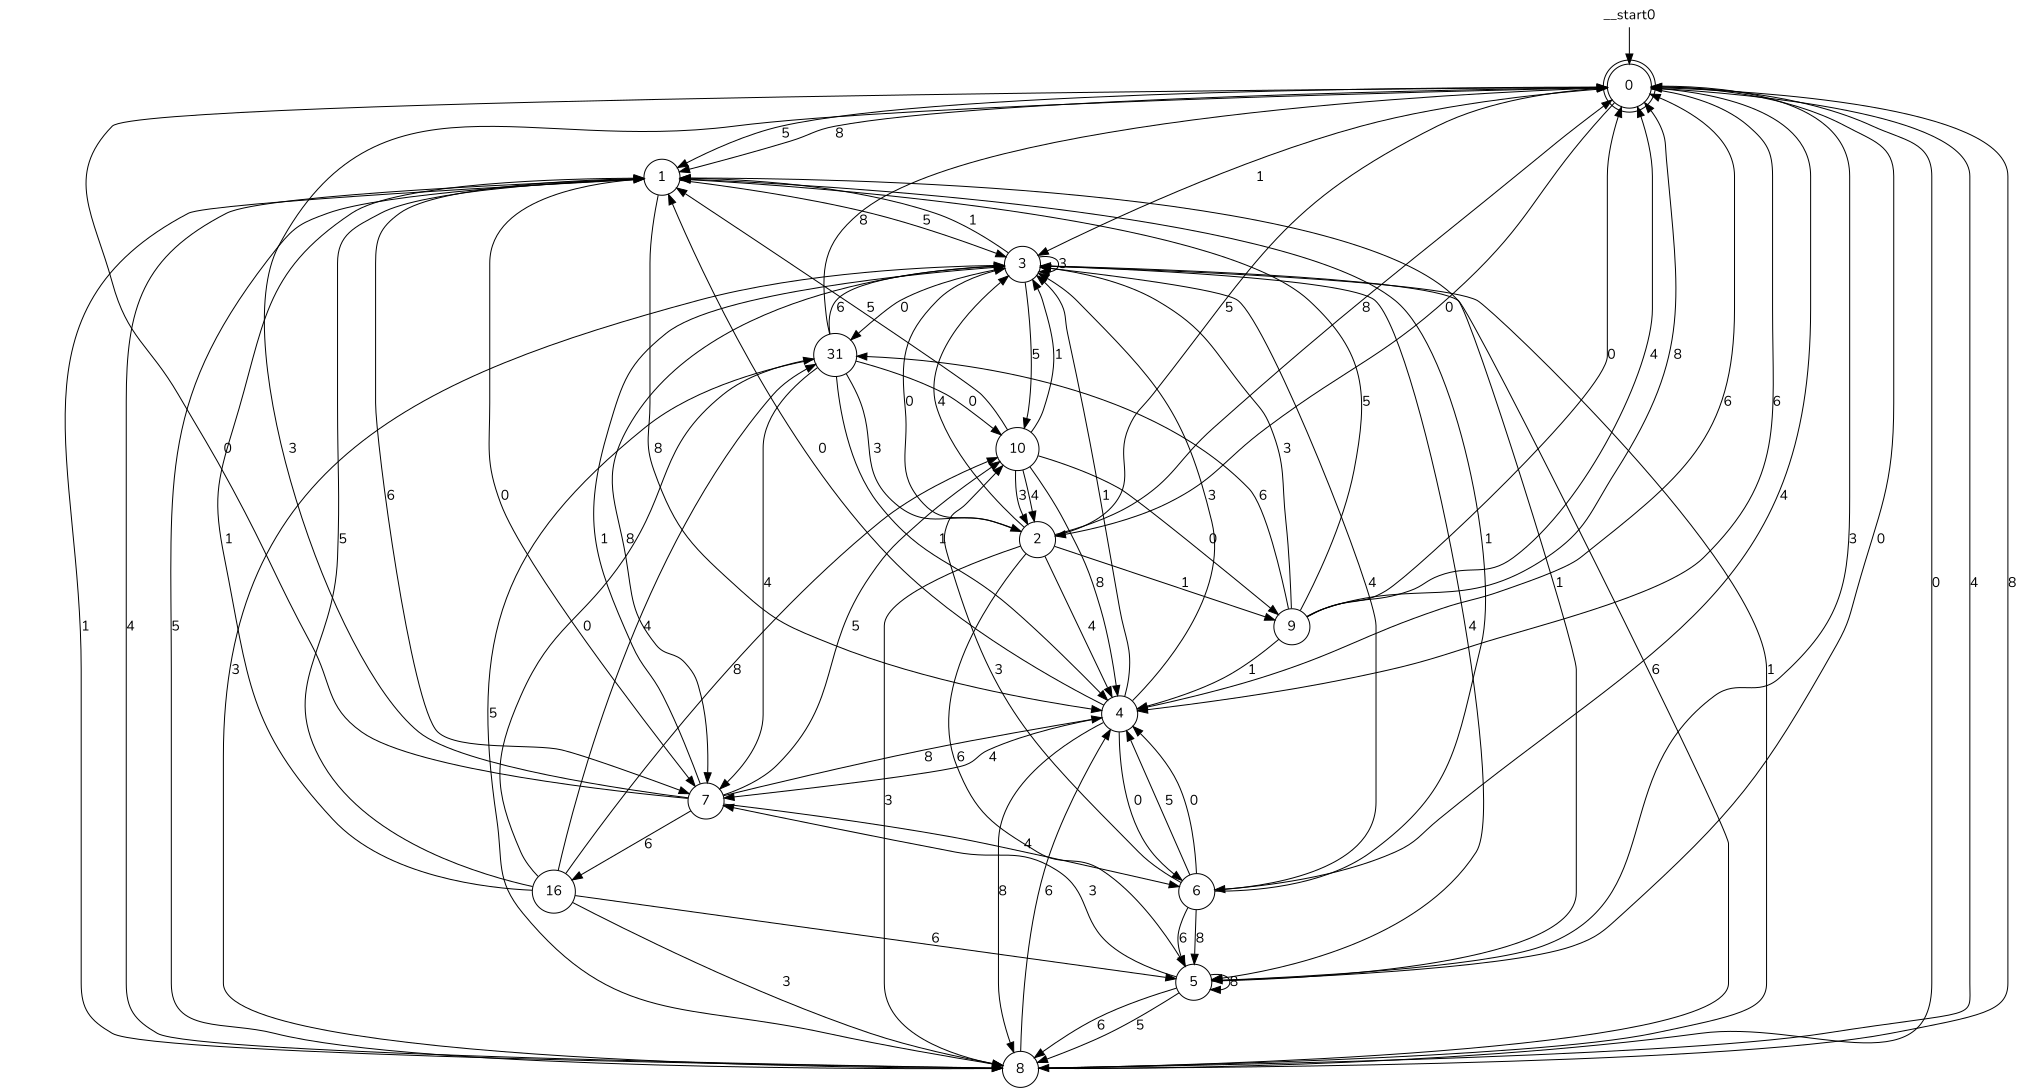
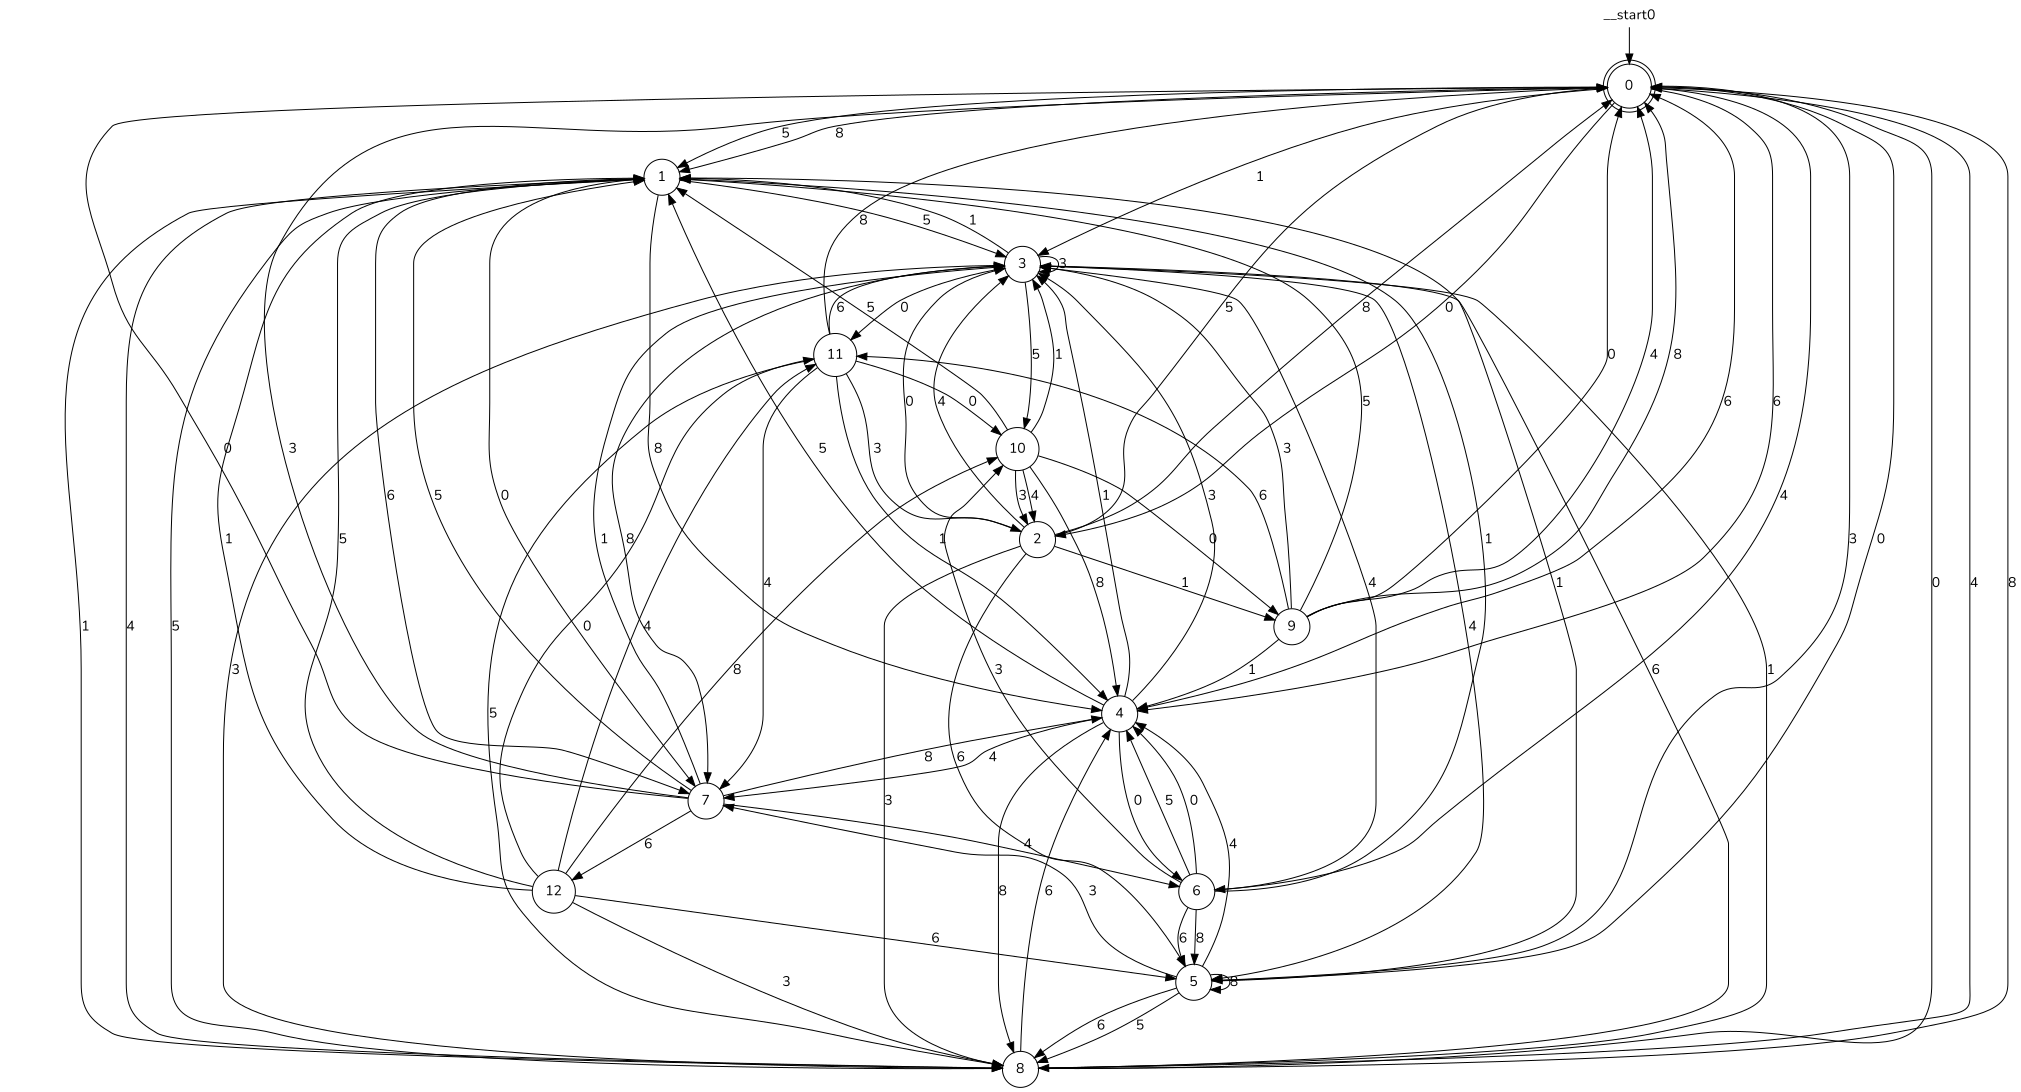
  digraph {
    fontname=Nunito
    node [fontname=Nunito shape=circle]
    edge [fontname=Nunito]
    n1 [label=0 shape=doublecircle]
    n2 [label=1]
    n3 [label=2]
    n4 [label=3]
    n5 [label=4]
    n6 [label=5]
    n7 [label=6]
    n8 [label=7]
    n9 [label=8]
    n10 [label=9]
    n11 [label=10]
-   n12 [label=31]
-   n13 [label=16]
+   n12 [label=11]
+   n13 [label=12]
    __start0 [height=0 shape=none width=0]
    n1 -> n2 [label=5]
    n1 -> n2 [label=8]
    n1 -> n3 [label=0]
    n1 -> n4 [label=1]
    n1 -> n5 [label=6]
    n1 -> n6 [label=3]
    n1 -> n7 [label=4]
    n2 -> n4 [label=5]
    n2 -> n5 [label=8]
    n2 -> n8 [label=0]
    n2 -> n8 [label=6]
    n2 -> n9 [label=1]
    n2 -> n9 [label=4]
    n3 -> n1 [label=5]
    n3 -> n1 [label=8]
    n3 -> n4 [label=0]
    n3 -> n4 [label=4]
    n3 -> n6 [label=6]
    n3 -> n9 [label=3]
    n3 -> n10 [label=1]
    n4 -> n2 [label=1]
    n4 -> n4 [label=3]
    n4 -> n6 [label=4]
    n4 -> n8 [label=8]
    n4 -> n9 [label=6]
    n4 -> n11 [label=5]
    n4 -> n12 [label=0]
    n5 -> n1 [label=6]
-   n5 -> n2 [label=0]
+   n5 -> n2 [label=5]
    n5 -> n4 [label=1]
    n5 -> n4 [label=3]
    n5 -> n7 [label=0]
    n5 -> n8 [label=4]
    n5 -> n9 [label=8]
    n6 -> n1 [label=0]
    n6 -> n2 [label=1]
-   n3 -> n5 [label=4]
+   n6 -> n5 [label=4]
    n6 -> n6 [label=8]
    n6 -> n8 [label=3]
    n6 -> n9 [label=5]
    n6 -> n9 [label=6]
    n7 -> n2 [label=1]
    n7 -> n4 [label=4]
    n7 -> n5 [label=5]
    n7 -> n5 [label=0]
    n7 -> n6 [label=6]
    n7 -> n6 [label=8]
    n7 -> n11 [label=3]
    n8 -> n1 [label=0]
    n8 -> n1 [label=3]
-   n8 -> n11 [label=5]
+   n8 -> n2 [label=5]
    n8 -> n4 [label=1]
    n8 -> n5 [label=8]
    n8 -> n7 [label=4]
    n8 -> n13 [label=6]
    n9 -> n1 [label=0]
    n9 -> n1 [label=4]
    n9 -> n1 [label=8]
    n9 -> n2 [label=5]
    n9 -> n4 [label=1]
    n9 -> n4 [label=3]
    n9 -> n5 [label=6]
    n10 -> n1 [label=0]
    n10 -> n1 [label=4]
    n10 -> n1 [label=8]
    n10 -> n2 [label=5]
    n10 -> n4 [label=3]
    n10 -> n5 [label=1]
    n10 -> n12 [label=6]
    n11 -> n2 [label=5]
    n11 -> n3 [label=3]
    n11 -> n3 [label=4]
    n11 -> n4 [label=1]
    n11 -> n5 [label=8]
    n11 -> n10 [label=0]
    n12 -> n1 [label=8]
    n12 -> n3 [label=3]
    n12 -> n4 [label=6]
    n12 -> n5 [label=1]
    n12 -> n8 [label=4]
    n12 -> n9 [label=5]
    n12 -> n11 [label=0]
    n13 -> n2 [label=5]
    n13 -> n2 [label=1]
    n13 -> n6 [label=6]
    n13 -> n9 [label=3]
    n13 -> n11 [label=8]
    n13 -> n12 [label=0]
    n13 -> n12 [label=4]
    __start0 -> n1
  }
